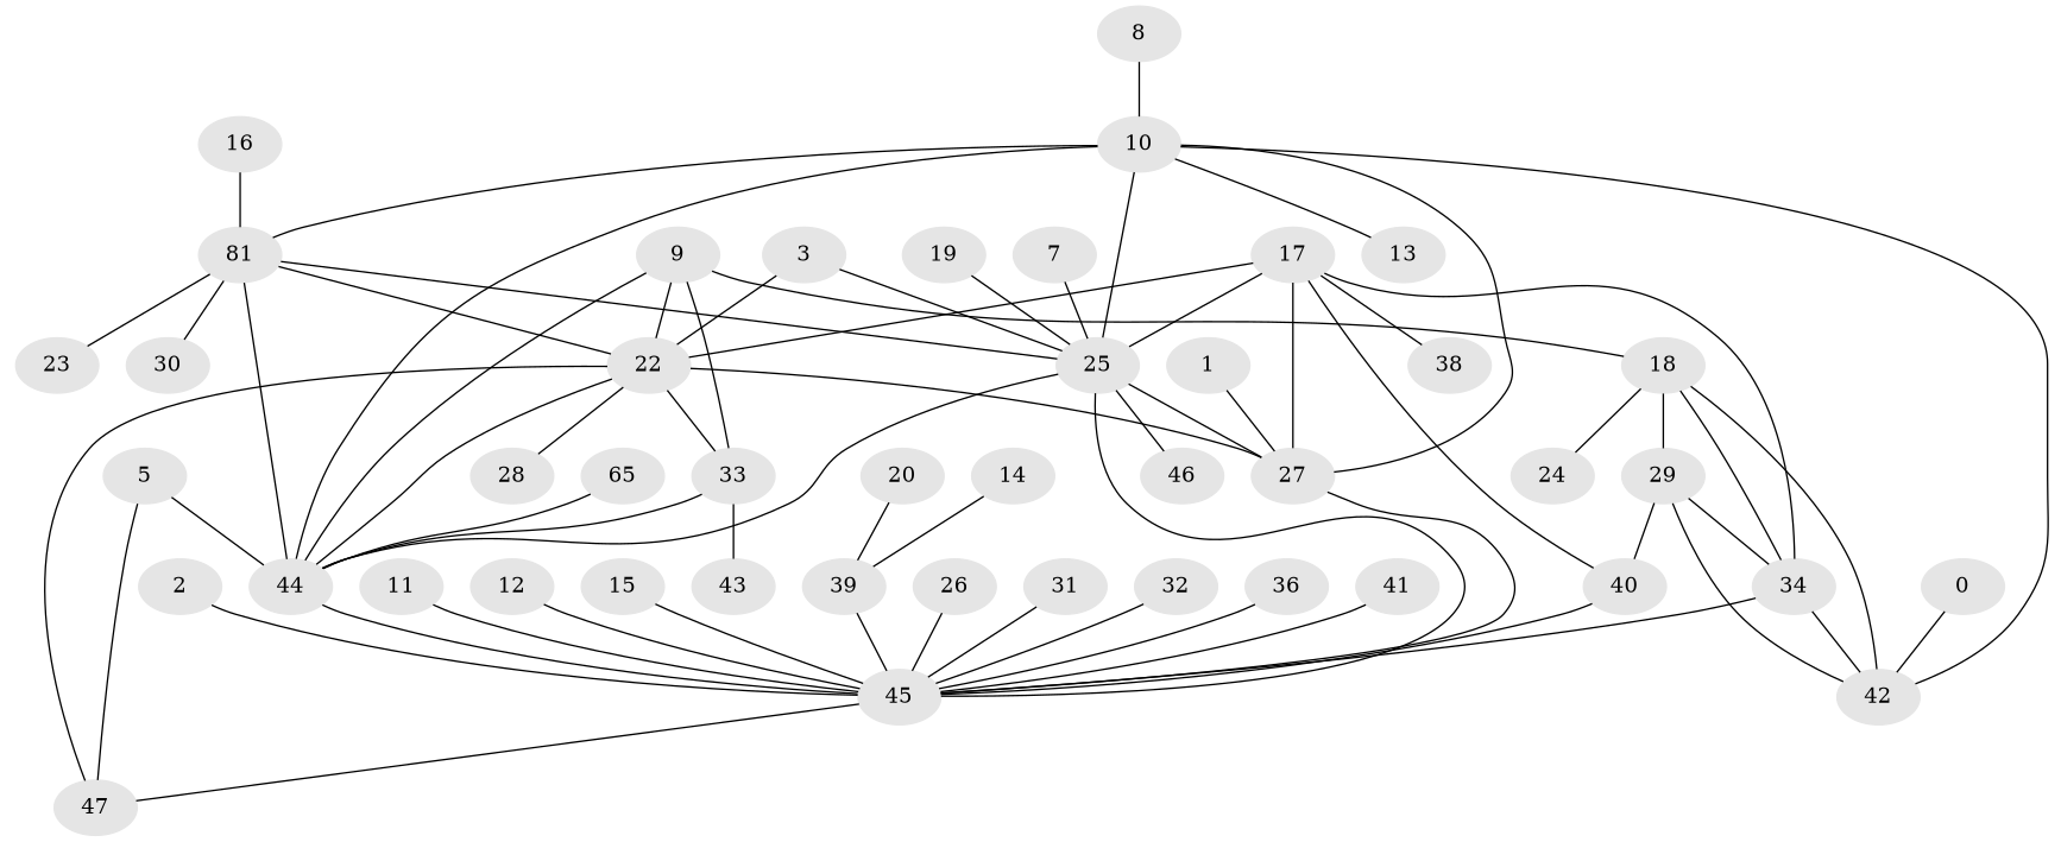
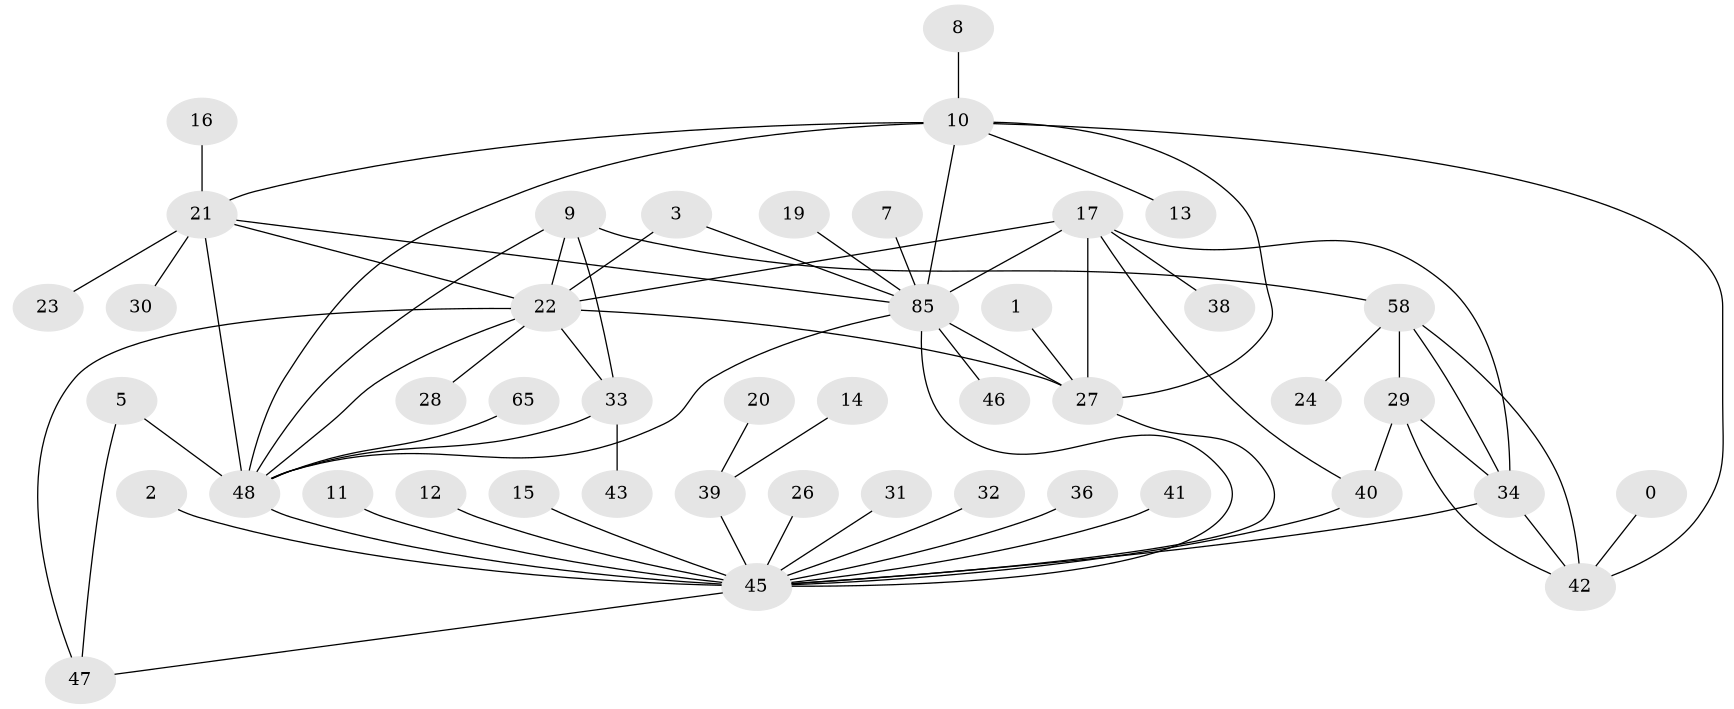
  graph {
    node [color=gray90 style=filled]
    edge [weight=1.0]
    1
    27
    45
    2
    47
    3
    22
-   25
+   25 [label=85]
    33
-   44
+   44 [label=48]
    28
    46
    43
    5
    n15 [label=0]
    42
    7
    8
    10
    13
-   21 [label=81]
+   21
    9
-   18
+   18 [label=58]
    34
    24
    29
    23
    30
    11
    12
    14
    39
    15
    16
    17
    38
    40
    19
    20
    26
    31
    32
    n43 [label=65]
    36
    41
    1 -- 27
    27 -- 45
    45 -- 47
    2 -- 45
    3 -- 22
    3 -- 25
    22 -- 27 [weight=2.0]
    22 -- 47
    22 -- 33
    22 -- 44 [weight=2.0]
    22 -- 28
    25 -- 27
    25 -- 45
    25 -- 44
    25 -- 46
    33 -- 44
    33 -- 43
    44 -- 45
    5 -- 47
    5 -- 44
    n15 -- 42
    7 -- 25
    8 -- 10
    10 -- 27
    10 -- 25 [weight=2.0]
    10 -- 44
    10 -- 42
    10 -- 13
    10 -- 21 [weight=2.0]
    21 -- 22
    21 -- 25
    21 -- 44
    21 -- 23
    21 -- 30
    9 -- 22
    9 -- 33
    9 -- 44
    9 -- 18
    18 -- 42
    18 -- 34
    18 -- 24
    18 -- 29
    34 -- 45
    34 -- 42
    29 -- 42
    29 -- 34
    29 -- 40
    11 -- 45
    12 -- 45
    14 -- 39
    39 -- 45 [weight=3.0]
    15 -- 45
    16 -- 21
    17 -- 27 [weight=2.0]
    17 -- 22
    17 -- 25
    17 -- 34
    17 -- 38
    17 -- 40
    40 -- 45
    19 -- 25
    20 -- 39
    26 -- 45
    31 -- 45
    32 -- 45
    n43 -- 44
    36 -- 45
    41 -- 45
  }
